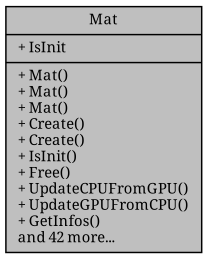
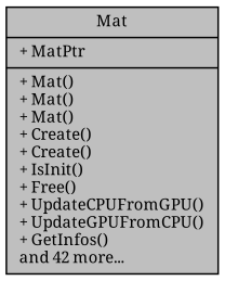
  digraph {
    fontname="Noto Serif"
-   n1 [color=black fillcolor=grey75 fontcolor=black fontname="Noto Serif" fontsize=10 height=0.2 label="{Mat\n|+ IsInit\l|+ Mat()\l+ Mat()\l+ Mat()\l+ Create()\l+ Create()\l+ IsInit()\l+ Free()\l+ UpdateCPUFromGPU()\l+ UpdateGPUFromCPU()\l+ GetInfos()\land 42 more...\l}" shape=record style=filled width=0.4]
+   n1 [color=black fillcolor=grey75 fontcolor=black fontname="Noto Serif" fontsize=10 height=0.2 label="{Mat\n|+ MatPtr\l|+ Mat()\l+ Mat()\l+ Mat()\l+ Create()\l+ Create()\l+ IsInit()\l+ Free()\l+ UpdateCPUFromGPU()\l+ UpdateGPUFromCPU()\l+ GetInfos()\land 42 more...\l}" shape=record style=filled width=0.4]
  }
